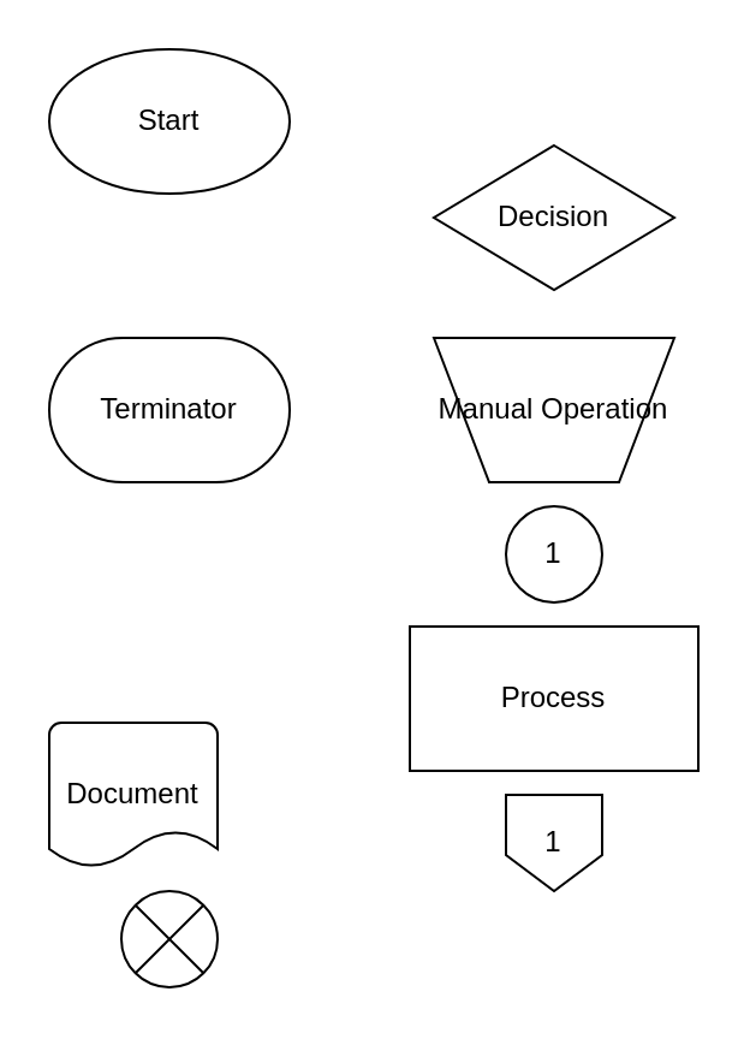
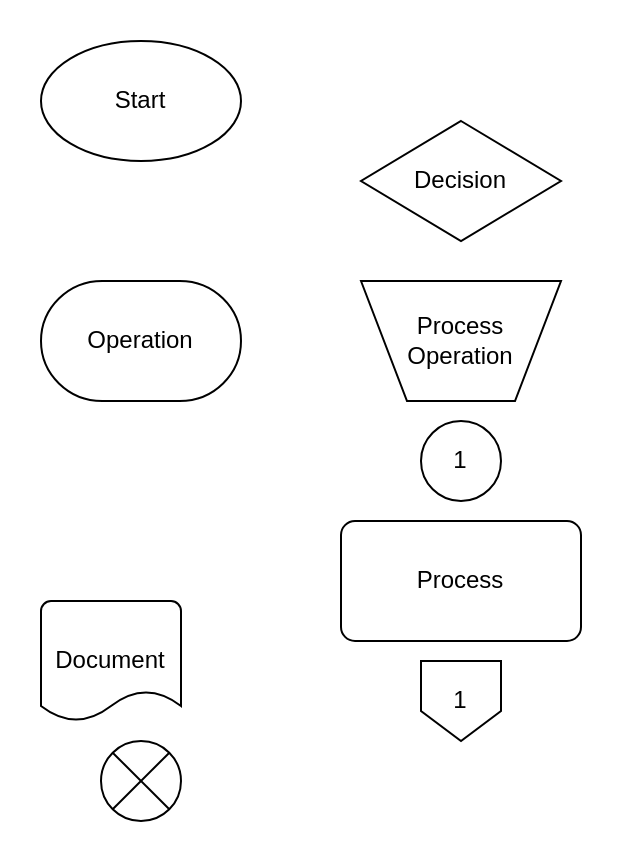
  <mxCell id="0" />
  <mxCell id="1" parent="0" />
- <mxCell id="2" value="Terminator" style="strokeWidth=1;html=1;shape=mxgraph.flowchart.terminator;whiteSpace=wrap;" parent="1" vertex="1"><mxGeometry x="20" y="140" width="100" height="60" as="geometry" /></mxCell>
+ <mxCell id="2" value="Operation" style="strokeWidth=1;html=1;shape=mxgraph.flowchart.terminator;whiteSpace=wrap;" parent="1" vertex="1"><mxGeometry x="20" y="140" width="100" height="60" as="geometry" /></mxCell>
  <mxCell id="3" value="Decision" style="strokeWidth=1;html=1;shape=mxgraph.flowchart.decision;whiteSpace=wrap;" parent="1" vertex="1"><mxGeometry x="180" y="60" width="100" height="60" as="geometry" /></mxCell>
- <mxCell id="4" value="Process" style="whiteSpace=wrap;html=1;absoluteArcSize=1;arcSize=14;strokeWidth=1;rounded=0;" parent="1" vertex="1"><mxGeometry x="170" y="260" width="120" height="60" as="geometry" /></mxCell>
+ <mxCell id="4" value="Process" style="rounded=1;whiteSpace=wrap;html=1;absoluteArcSize=1;arcSize=14;strokeWidth=1;" parent="1" vertex="1"><mxGeometry x="170" y="260" width="120" height="60" as="geometry" /></mxCell>
  <mxCell id="5" value="Document" style="strokeWidth=1;html=1;shape=mxgraph.flowchart.document2;whiteSpace=wrap;size=0.25;" parent="1" vertex="1"><mxGeometry x="20" y="300" width="70" height="60" as="geometry" /></mxCell>
- <mxCell id="6" value="Manual Operation" style="verticalLabelPosition=middle;verticalAlign=middle;html=1;shape=trapezoid;perimeter=trapezoidPerimeter;whiteSpace=wrap;size=0.23;arcSize=10;flipV=1;labelPosition=center;align=center;" parent="1" vertex="1"><mxGeometry x="180" y="140" width="100" height="60" as="geometry" /></mxCell>
+ <mxCell id="6" value="Process Operation" style="verticalLabelPosition=middle;verticalAlign=middle;html=1;shape=trapezoid;perimeter=trapezoidPerimeter;whiteSpace=wrap;size=0.23;arcSize=10;flipV=1;labelPosition=center;align=center;" parent="1" vertex="1"><mxGeometry x="180" y="140" width="100" height="60" as="geometry" /></mxCell>
  <mxCell id="7" value="Start" style="strokeWidth=1;html=1;shape=mxgraph.flowchart.start_1;whiteSpace=wrap;" parent="1" vertex="1"><mxGeometry x="20" y="20" width="100" height="60" as="geometry" /></mxCell>
  <mxCell id="8" value="1" style="strokeWidth=1;html=1;shape=mxgraph.flowchart.start_2;whiteSpace=wrap;" parent="1" vertex="1"><mxGeometry x="210" y="210" width="40" height="40" as="geometry" /></mxCell>
  <mxCell id="9" value="1" style="shape=offPageConnector;whiteSpace=wrap;html=1;" parent="1" vertex="1"><mxGeometry x="210" y="330" width="40" height="40" as="geometry" /></mxCell>
  <mxCell id="10" value="" style="verticalLabelPosition=bottom;verticalAlign=top;html=1;shape=mxgraph.flowchart.or;gradientColor=none;gradientDirection=east;" parent="1" vertex="1"><mxGeometry x="50" y="370" width="40" height="40" as="geometry" /></mxCell>
